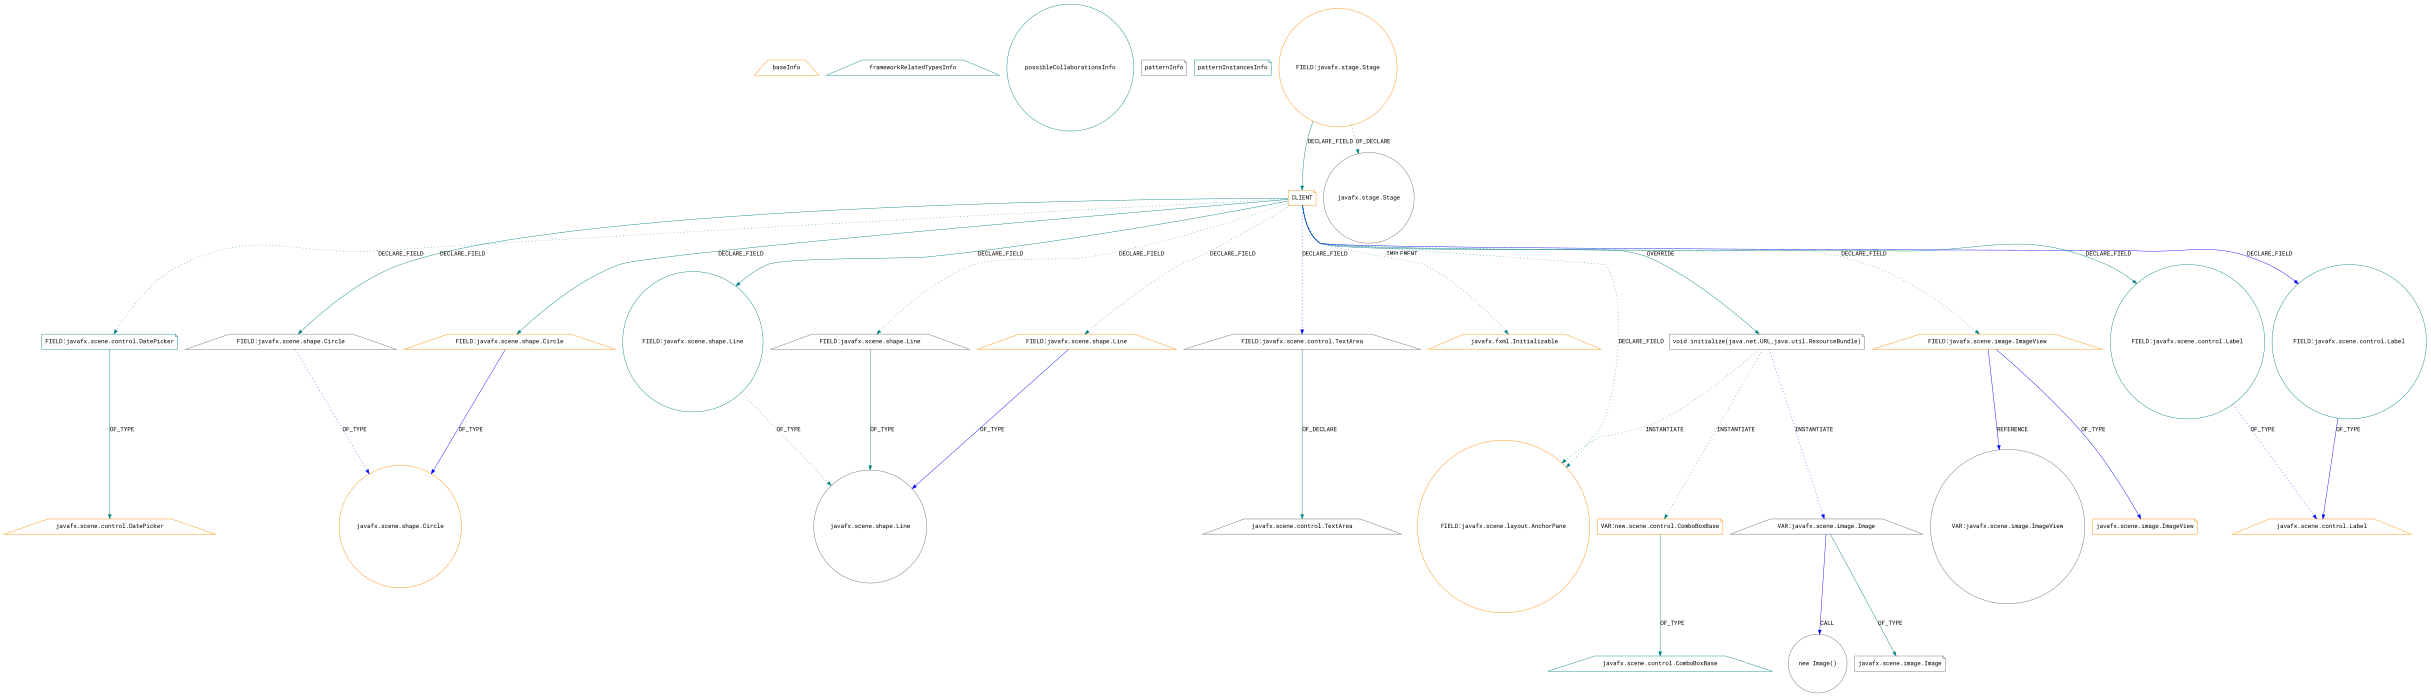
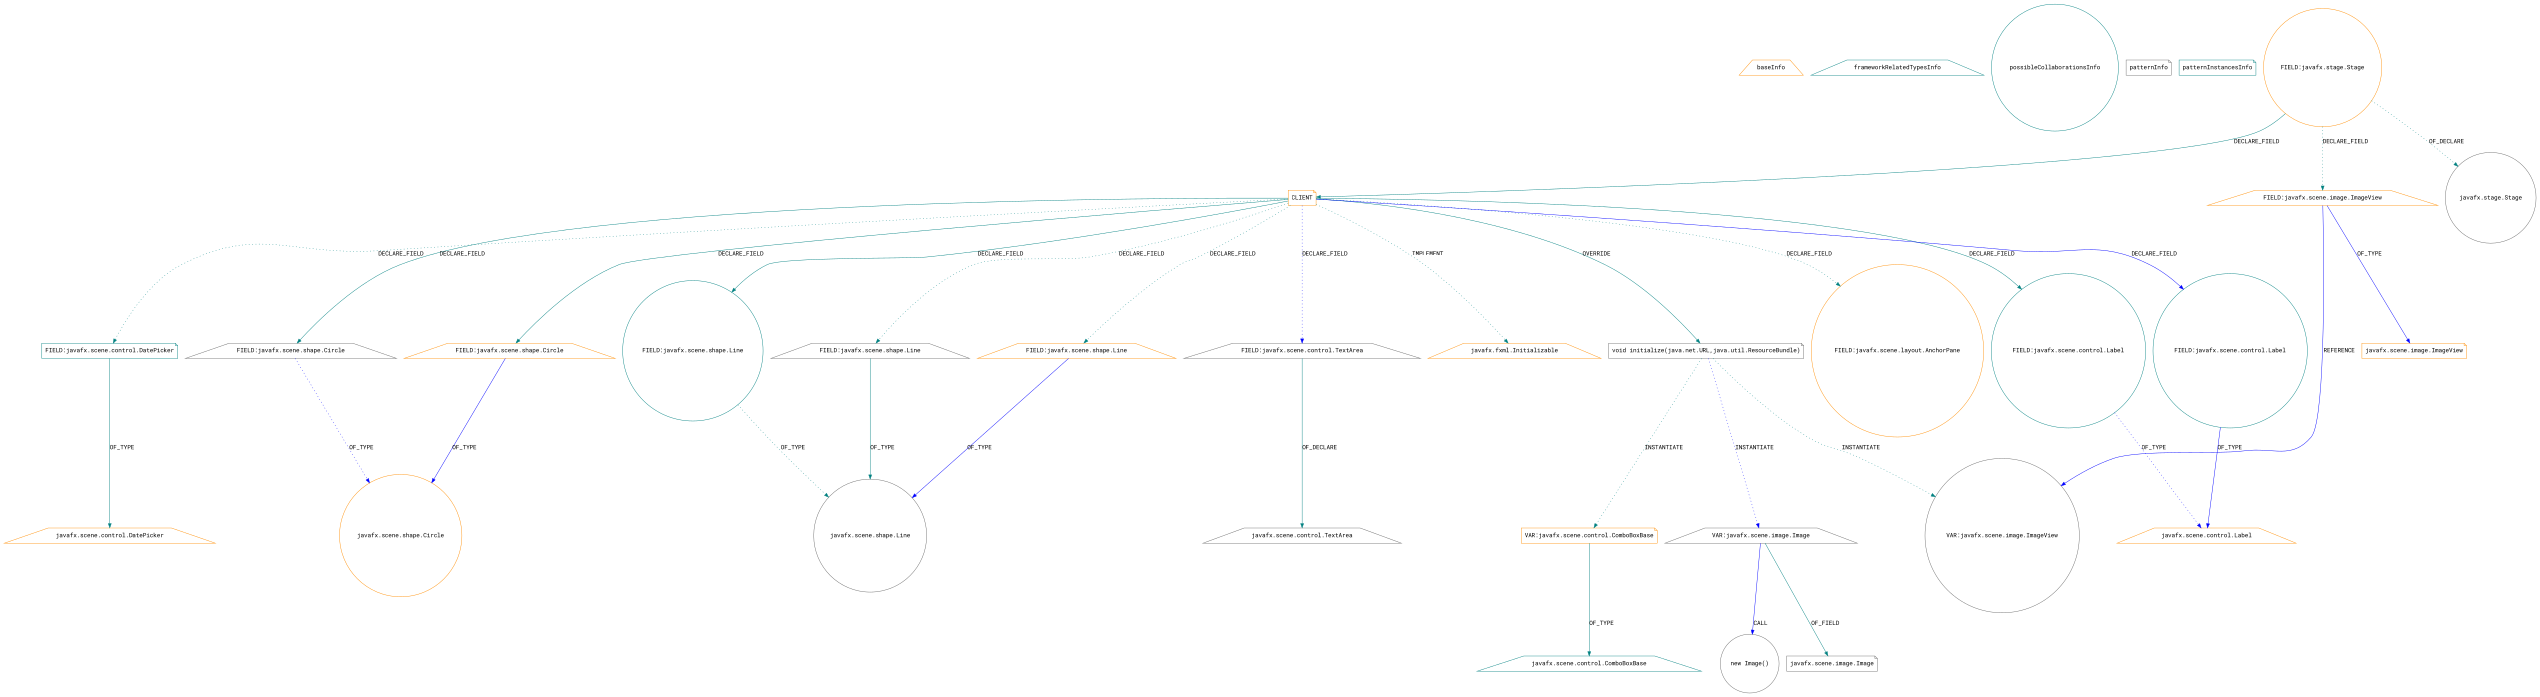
  digraph {
    fontname="Roboto Mono"
    node [color=darkorange fontname="Roboto Mono" shape=trapezium isFrameworkType=false vertexType=FIELD_DECLARATION]
    edge [color=teal fontname="Roboto Mono" style=solid]
    baseInfo [category=pattern graphId=2437 isAnonymous=false possibleRelation=false isFrameworkType="" vertexType=""]
    frameworkRelatedTypesInfo [0="javafx.fxml.Initializable" color=teal isFrameworkType="" vertexType=""]
    possibleCollaborationsInfo [color=teal shape=circle isFrameworkType="" vertexType=""]
    patternInfo [color=gray40 frequency=3.0 patternRootClient=0 shape=note isFrameworkType="" vertexType=""]
    patternInstancesInfo [0="josesoler7-agendavital~/josesoler7-agendavital/agendavital-master/src/agendavital/vista/FXMLRegistroPreguntaUnoController.java~FXMLRegistroPreguntaUnoController~3390" 1="josesoler7-agendavital~/josesoler7-agendavital/agendavital-master/src/agendavital/vista/FXMLRegistroPreguntaTresController.java~FXMLRegistroPreguntaTresController~3376" 2="josesoler7-agendavital~/josesoler7-agendavital/agendavital-master/src/agendavital/vista/FXMLRegistroPreguntaDosController.java~FXMLRegistroPreguntaDosController~3379" color=teal shape=note isFrameworkType="" vertexType=""]
    n6 [color=teal label="FIELD:javafx.scene.control.DatePicker" shape=note]
    n7 [label="javafx.scene.control.DatePicker" vertexType=FRAMEWORK_CLASS_TYPE]
    n8 [label=CLIENT shape=note vertexType=ROOT_CLIENT_CLASS_DECLARATION]
    n9 [color=gray40 label="FIELD:javafx.scene.shape.Circle"]
    n10 [label="FIELD:javafx.scene.shape.Circle"]
    n11 [color=teal label="FIELD:javafx.scene.shape.Line" shape=circle]
    n12 [color=gray40 label="FIELD:javafx.scene.shape.Line"]
    n13 [label="FIELD:javafx.scene.shape.Line"]
    n14 [color=gray40 label="FIELD:javafx.scene.control.TextArea"]
    n15 [label="javafx.fxml.Initializable" vertexType=FRAMEWORK_INTERFACE_TYPE]
    n16 [color=gray40 label="void initialize(java.net.URL,java.util.ResourceBundle)" shape=note vertexType=OVERRIDING_METHOD_DECLARATION]
    n17 [label="FIELD:javafx.scene.layout.AnchorPane" shape=circle]
    n18 [label="FIELD:javafx.scene.image.ImageView"]
    n19 [color=teal label="FIELD:javafx.scene.control.Label" shape=circle]
    n20 [color=teal label="FIELD:javafx.scene.control.Label" shape=circle]
    n21 [label="javafx.scene.shape.Circle" shape=circle vertexType=FRAMEWORK_CLASS_TYPE]
    n22 [color=gray40 label="javafx.scene.shape.Line" shape=circle vertexType=FRAMEWORK_CLASS_TYPE]
    n23 [color=gray40 label="javafx.scene.control.TextArea" vertexType=FRAMEWORK_CLASS_TYPE]
-   n24 [label="VAR:new.scene.control.ComboBoxBase" shape=note vertexType=VARIABLE_EXPRESION]
+   n24 [label="VAR:javafx.scene.control.ComboBoxBase" shape=note vertexType=VARIABLE_EXPRESION]
    n25 [color=gray40 label="VAR:javafx.scene.image.Image" vertexType=VARIABLE_EXPRESION]
    n26 [color=gray40 label="VAR:javafx.scene.image.ImageView" shape=circle vertexType=VARIABLE_EXPRESION]
    n27 [label="javafx.scene.image.ImageView" shape=note vertexType=FRAMEWORK_CLASS_TYPE]
    n28 [label="FIELD:javafx.stage.Stage" shape=circle]
    n29 [color=gray40 label="javafx.stage.Stage" shape=circle vertexType=FRAMEWORK_CLASS_TYPE]
    n30 [label="javafx.scene.control.Label" vertexType=FRAMEWORK_CLASS_TYPE]
    n31 [color=teal label="javafx.scene.control.ComboBoxBase" vertexType=FRAMEWORK_CLASS_TYPE]
    n32 [color=gray40 label="new Image()" shape=circle vertexType=CONSTRUCTOR_CALL]
    n33 [color=gray40 label="javafx.scene.image.Image" shape=note vertexType=FRAMEWORK_CLASS_TYPE]
    n6 -> n7 [label=OF_TYPE]
    n8 -> n6 [label=DECLARE_FIELD style=dotted]
    n8 -> n9 [label=DECLARE_FIELD]
    n8 -> n10 [label=DECLARE_FIELD]
    n8 -> n11 [label=DECLARE_FIELD]
    n8 -> n12 [label=DECLARE_FIELD style=dotted]
    n8 -> n13 [label=DECLARE_FIELD style=dotted]
    n8 -> n14 [color=blue label=DECLARE_FIELD style=dotted]
    n8 -> n15 [label=IMPLEMENT style=dotted]
    n8 -> n16 [label=OVERRIDE]
    n8 -> n17 [label=DECLARE_FIELD style=dotted]
-   n8 -> n18 [label=DECLARE_FIELD style=dotted]
+   n28 -> n18 [label=DECLARE_FIELD style=dotted]
    n8 -> n19 [label=DECLARE_FIELD]
    n8 -> n20 [color=blue label=DECLARE_FIELD]
    n9 -> n21 [color=blue label=OF_TYPE style=dotted]
    n10 -> n21 [color=blue label=OF_TYPE]
    n11 -> n22 [label=OF_TYPE style=dotted]
    n12 -> n22 [label=OF_TYPE]
    n13 -> n22 [color=blue label=OF_TYPE]
    n14 -> n23 [label=OF_DECLARE]
    n16 -> n24 [label=INSTANTIATE style=dotted]
    n16 -> n25 [color=blue label=INSTANTIATE style=dotted]
-   n16 -> n17 [label=INSTANTIATE style=dotted]
+   n16 -> n26 [label=INSTANTIATE style=dotted]
    n18 -> n26 [color=blue label=REFERENCE]
    n18 -> n27 [color=blue label=OF_TYPE]
    n19 -> n30 [color=blue label=OF_TYPE style=dotted]
    n20 -> n30 [color=blue label=OF_TYPE]
    n24 -> n31 [label=OF_TYPE]
    n25 -> n32 [color=blue label=CALL]
-   n25 -> n33 [label=OF_TYPE]
+   n25 -> n33 [label=OF_FIELD]
    n28 -> n8 [label=DECLARE_FIELD]
    n28 -> n29 [label=OF_DECLARE style=dotted]
  }
